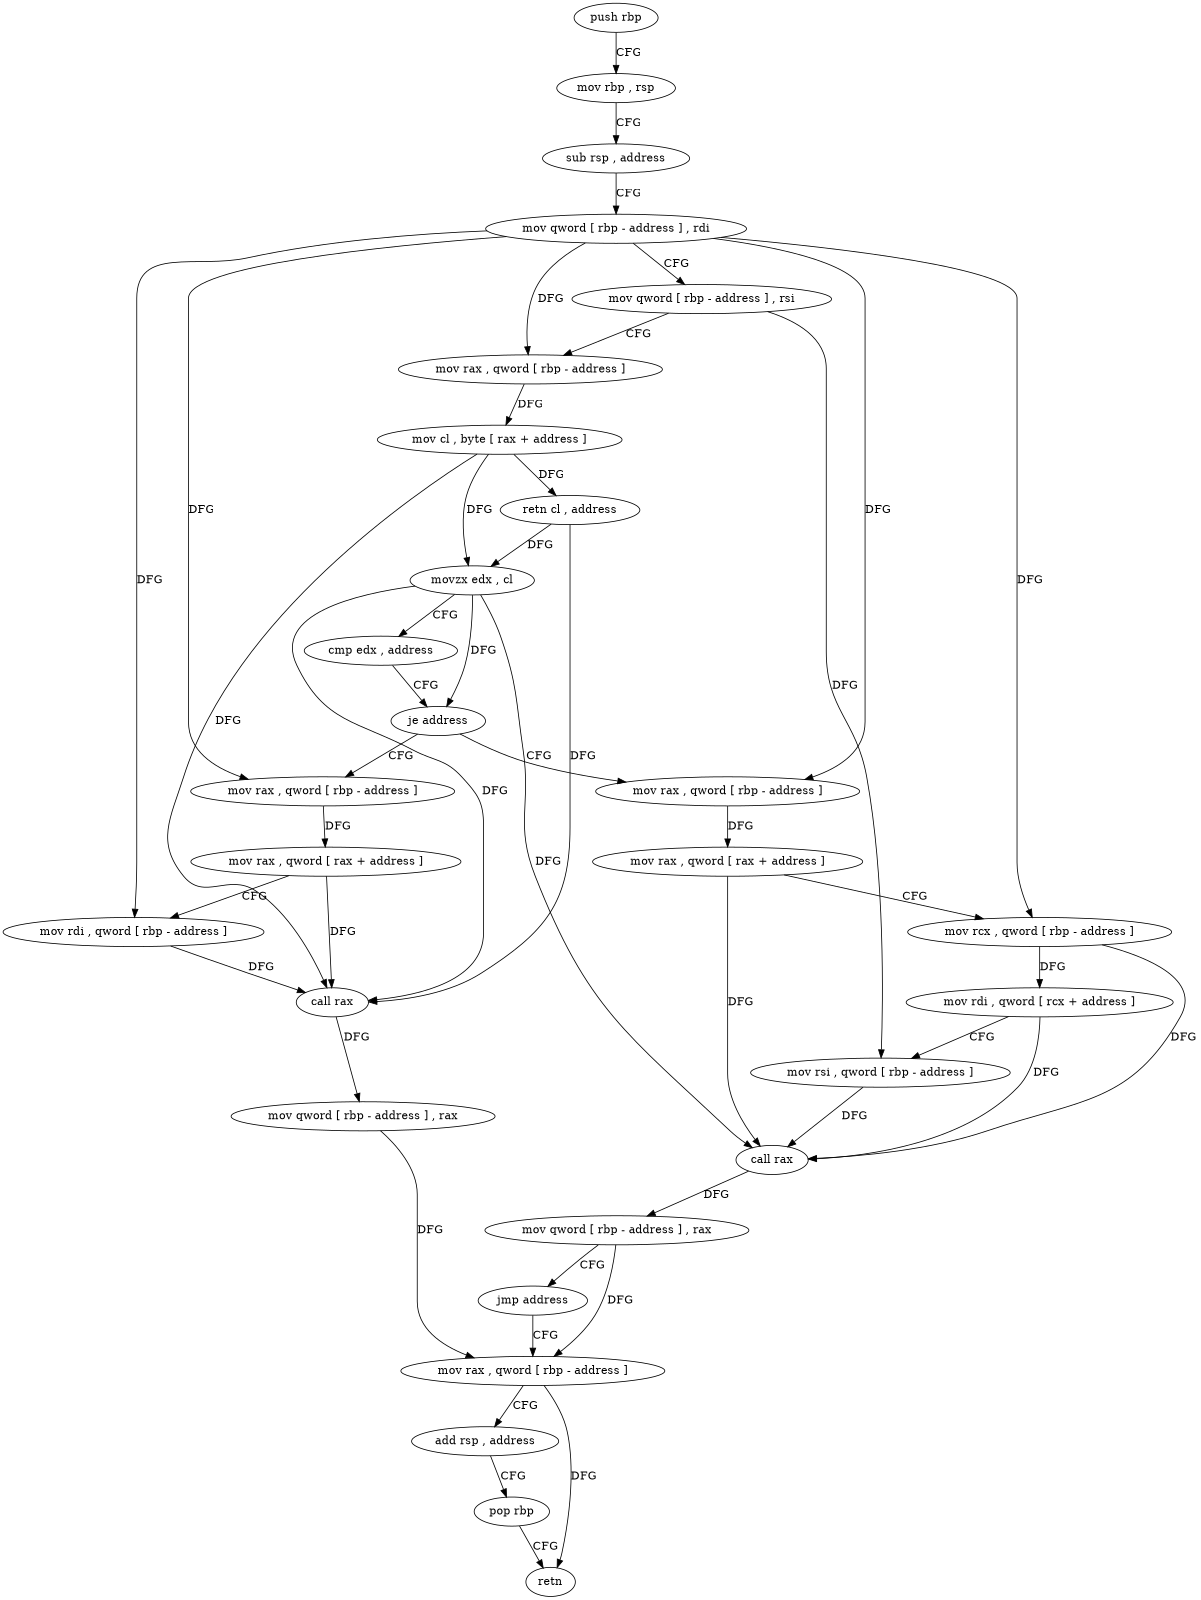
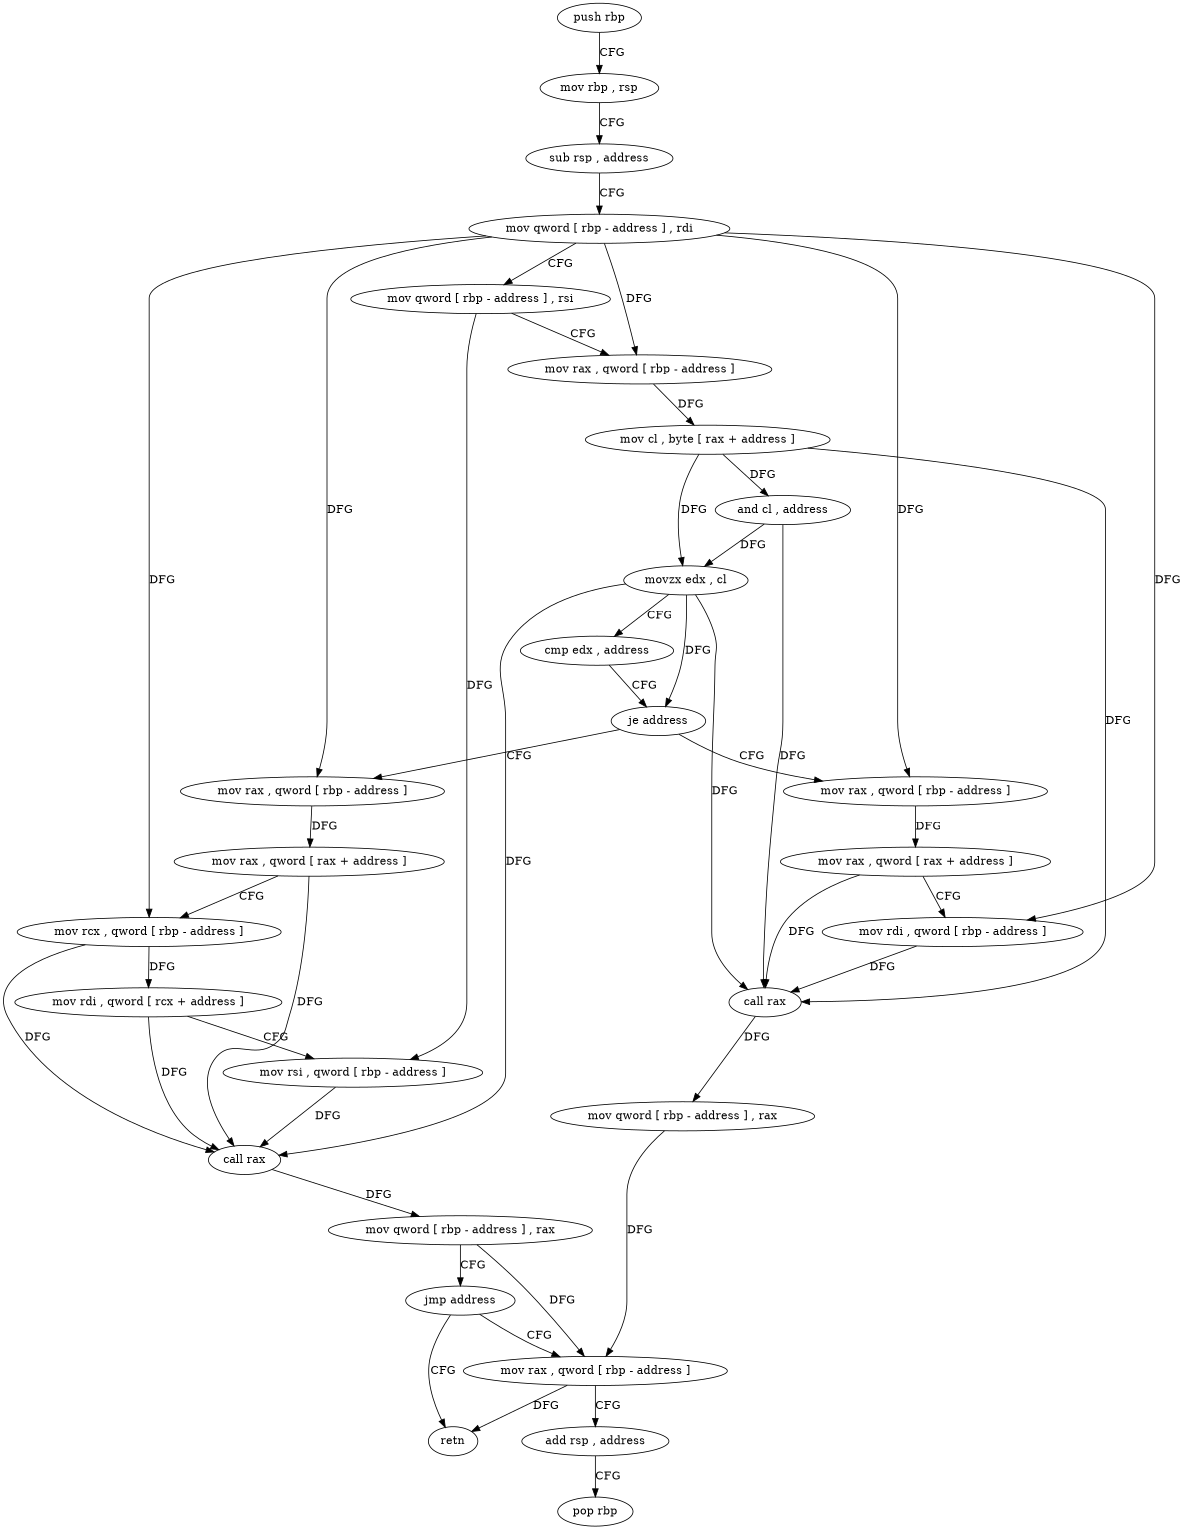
  digraph {
    n1 [label="push rbp"]
    n2 [label="mov rbp , rsp"]
    n3 [label="sub rsp , address"]
    n4 [label="mov qword [ rbp - address ] , rdi"]
    n5 [label="mov qword [ rbp - address ] , rsi"]
    n6 [label="mov rax , qword [ rbp - address ]"]
    n7 [label="mov rax , qword [ rbp - address ]"]
    n8 [label="mov rax , qword [ rbp - address ]"]
    n9 [label="mov rcx , qword [ rbp - address ]"]
    n10 [label="mov rdi , qword [ rbp - address ]"]
    n11 [label="mov rsi , qword [ rbp - address ]"]
    n12 [label="mov cl , byte [ rax + address ]"]
    n13 [label="mov rax , qword [ rax + address ]"]
    n14 [label="mov rax , qword [ rax + address ]"]
    n15 [label="call rax"]
    n16 [label="mov rdi , qword [ rcx + address ]"]
    n17 [label="call rax"]
-   n18 [label="retn cl , address"]
+   n18 [label="and cl , address"]
    n19 [label="movzx edx , cl"]
    n20 [label="cmp edx , address"]
    n21 [label="je address"]
    n22 [label="mov qword [ rbp - address ] , rax"]
    n23 [label="mov qword [ rbp - address ] , rax"]
    n24 [label="mov rax , qword [ rbp - address ]"]
    n25 [label="add rsp , address"]
    n26 [label=retn]
    n27 [label="pop rbp"]
    n28 [label="jmp address"]
    n1 -> n2 [label=CFG]
    n2 -> n3 [label=CFG]
    n3 -> n4 [label=CFG]
    n4 -> n5 [label=CFG]
    n4 -> n6 [label=DFG]
    n4 -> n7 [label=DFG]
    n4 -> n8 [label=DFG]
    n4 -> n9 [label=DFG]
    n4 -> n10 [label=DFG]
    n5 -> n6 [label=CFG]
    n5 -> n11 [label=DFG]
    n6 -> n12 [label=DFG]
    n7 -> n13 [label=DFG]
    n8 -> n14 [label=DFG]
    n9 -> n15 [label=DFG]
    n9 -> n16 [label=DFG]
    n10 -> n17 [label=DFG]
    n11 -> n15 [label=DFG]
    n12 -> n17 [label=DFG]
    n12 -> n18 [label=DFG]
    n12 -> n19 [label=DFG]
    n13 -> n10 [label=CFG]
    n13 -> n17 [label=DFG]
    n14 -> n9 [label=CFG]
    n14 -> n15 [label=DFG]
    n15 -> n23 [label=DFG]
    n16 -> n11 [label=CFG]
    n16 -> n15 [label=DFG]
    n17 -> n22 [label=DFG]
    n18 -> n17 [label=DFG]
    n18 -> n19 [label=DFG]
    n19 -> n15 [label=DFG]
    n19 -> n17 [label=DFG]
    n19 -> n20 [label=CFG]
    n19 -> n21 [label=DFG]
    n20 -> n21 [label=CFG]
    n21 -> n7 [label=CFG]
    n21 -> n8 [label=CFG]
    n22 -> n24 [label=DFG]
    n23 -> n24 [label=DFG]
    n23 -> n28 [label=CFG]
    n24 -> n25 [label=CFG]
    n24 -> n26 [label=DFG]
    n25 -> n27 [label=CFG]
-   n27 -> n26 [label=CFG]
+   n28 -> n26 [label=CFG]
    n28 -> n24 [label=CFG]
  }
